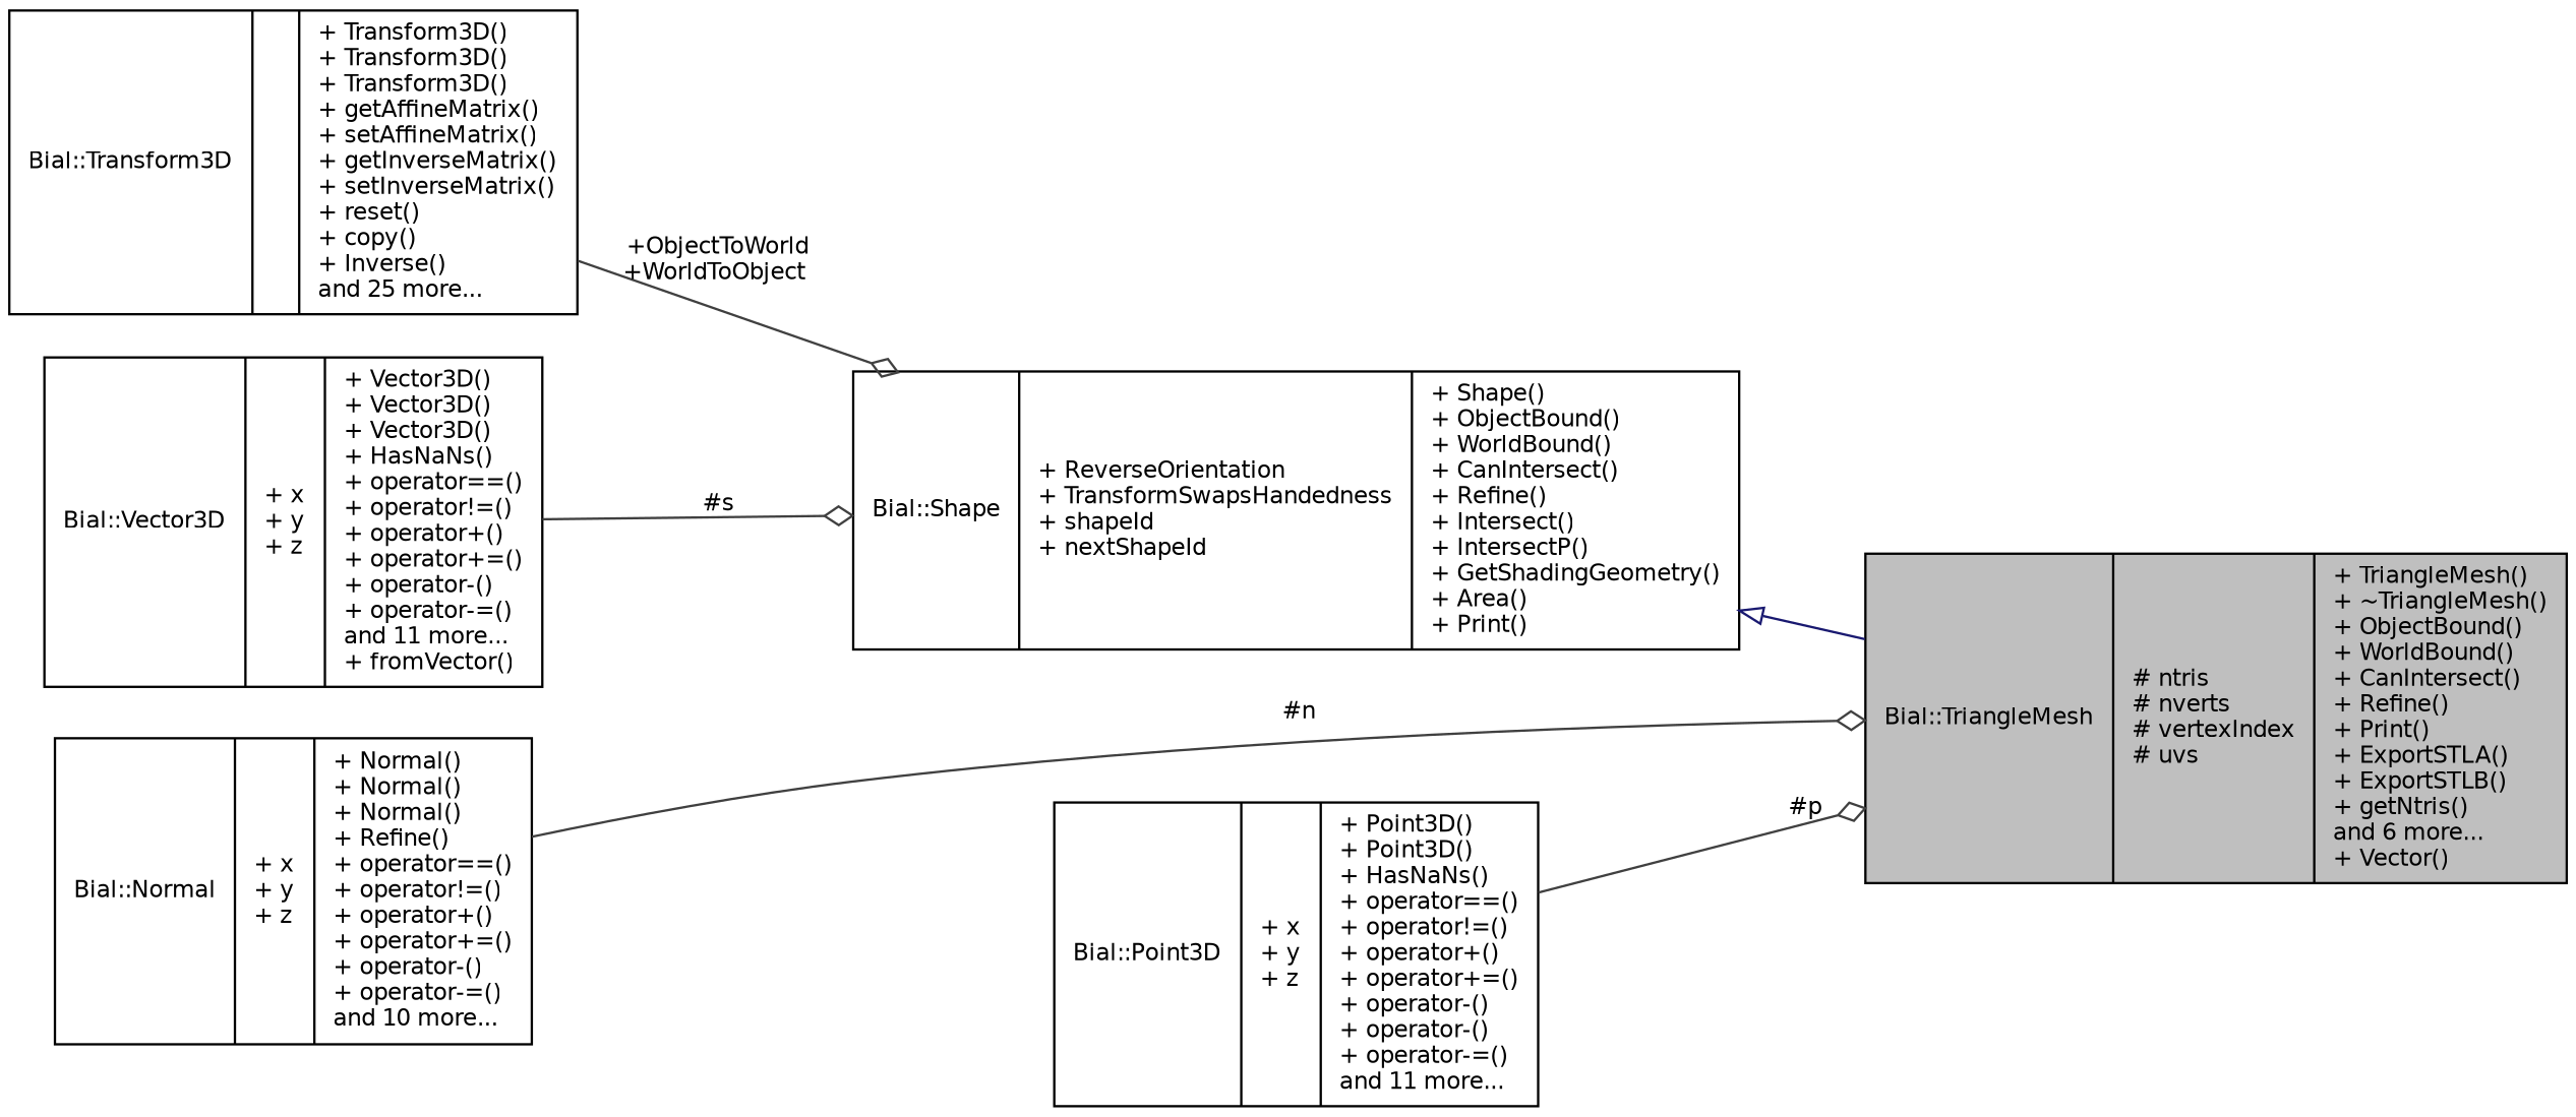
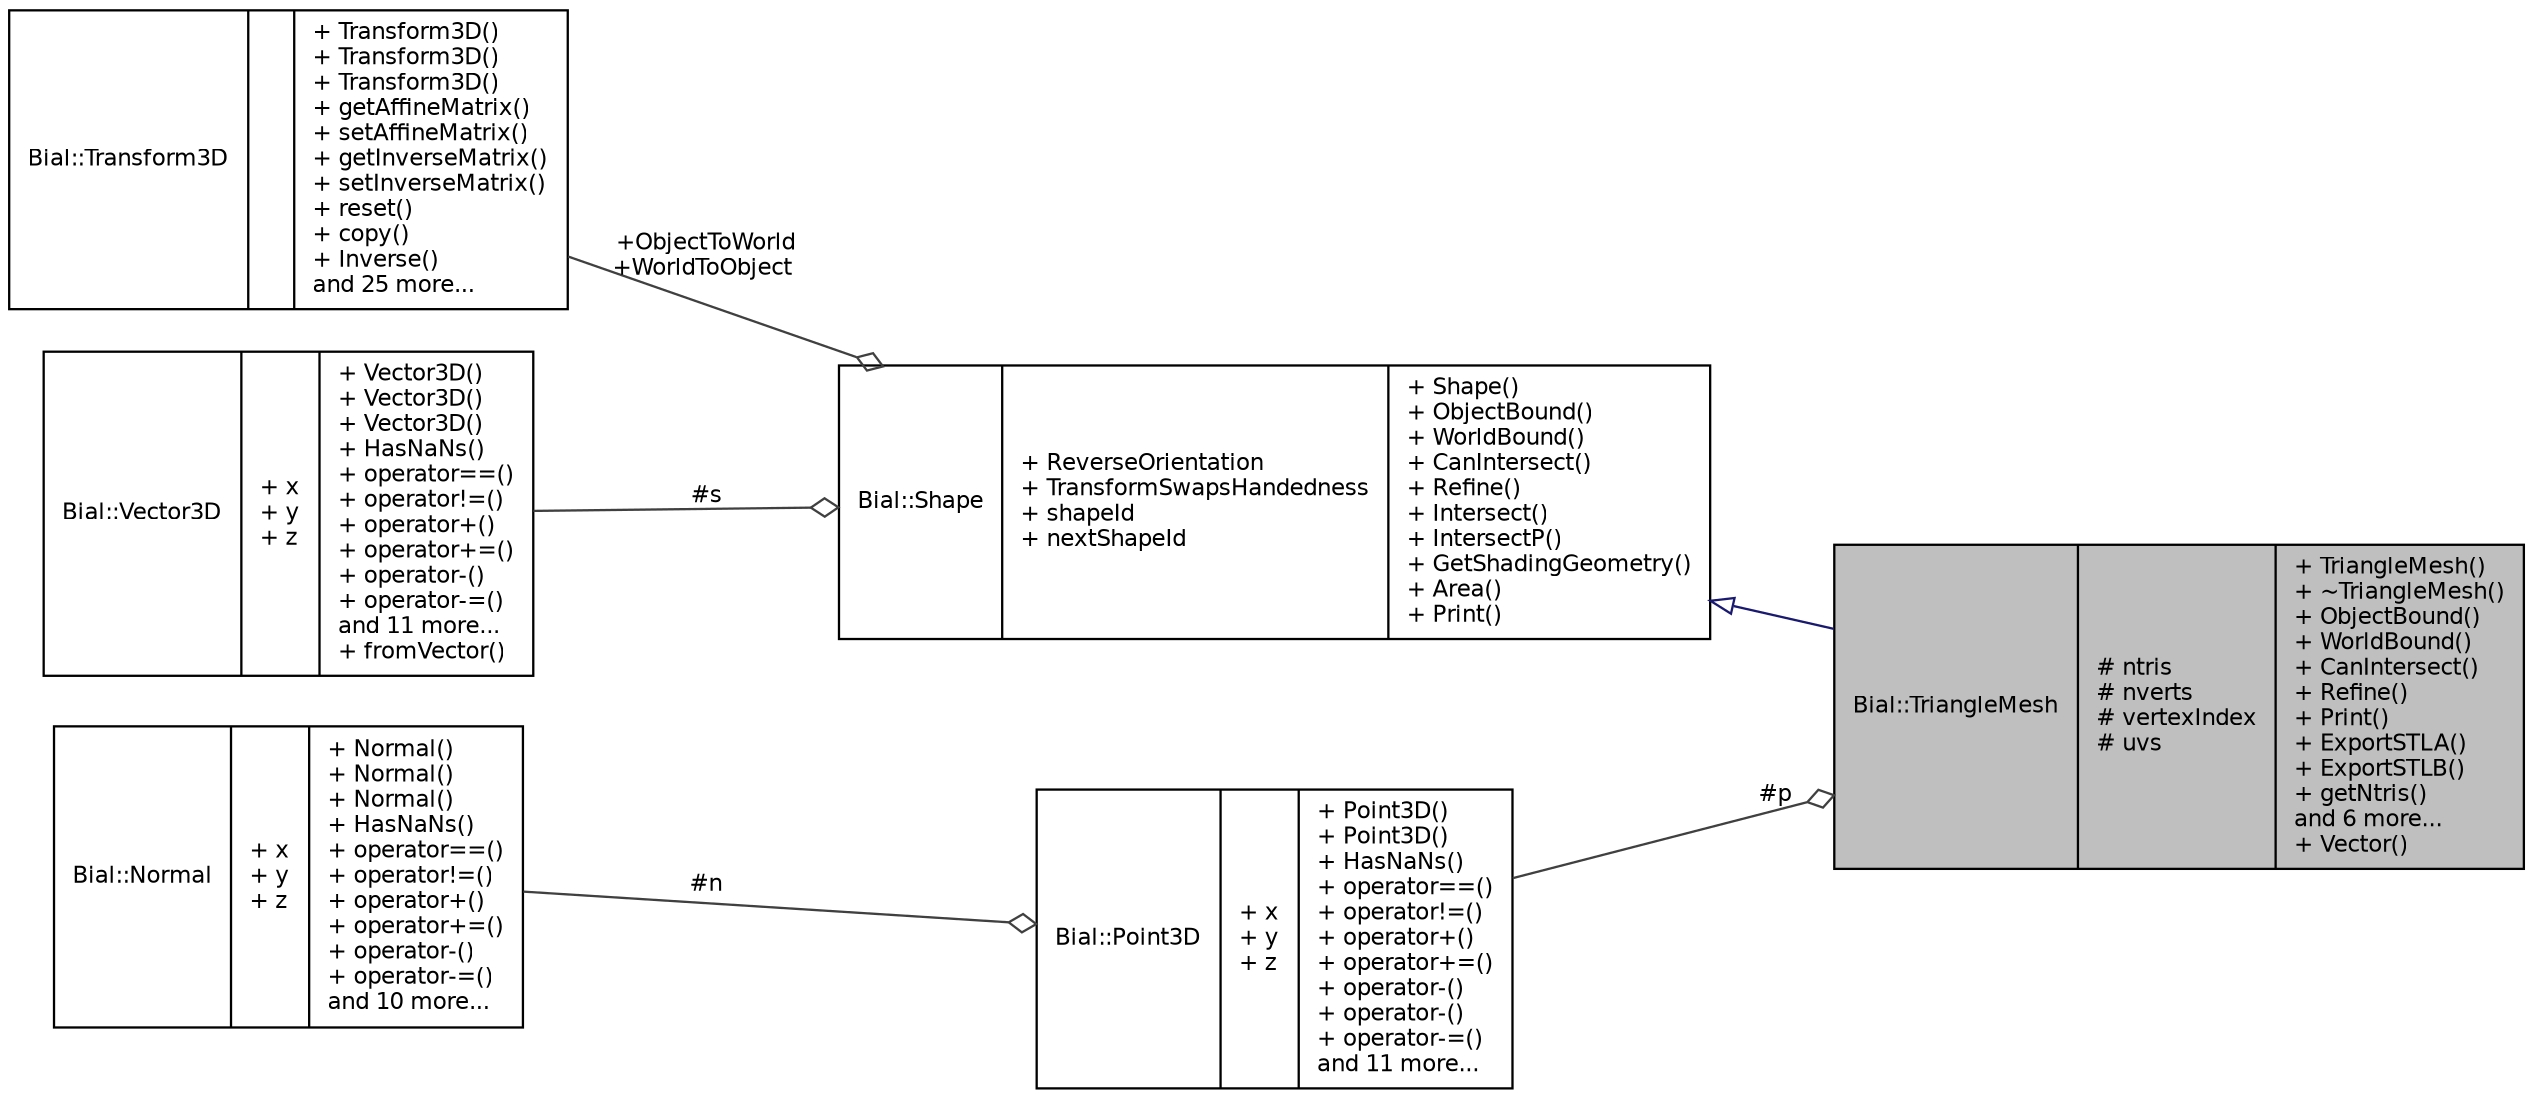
  digraph {
    rankdir=LR
    node [color=black fillcolor=white fontname=Helvetica fontsize=10 shape=record style=filled]
    edge [color=grey25 fontname=Helvetica fontsize=10 labelfontname=Helvetica labelfontsize=10 style=solid arrowhead=odiamond]
    n1 [fillcolor=grey75 fontcolor=black height=0.2 label="{Bial::TriangleMesh\n|# ntris\l# nverts\l# vertexIndex\l# uvs\l|+ TriangleMesh()\l+ ~TriangleMesh()\l+ ObjectBound()\l+ WorldBound()\l+ CanIntersect()\l+ Refine()\l+ Print()\l+ ExportSTLA()\l+ ExportSTLB()\l+ getNtris()\land 6 more...\l+ Vector()\l}" width=0.4]
    n2 [height=0.2 label="{Bial::Shape\n|+ ReverseOrientation\l+ TransformSwapsHandedness\l+ shapeId\l+ nextShapeId\l|+ Shape()\l+ ObjectBound()\l+ WorldBound()\l+ CanIntersect()\l+ Refine()\l+ Intersect()\l+ IntersectP()\l+ GetShadingGeometry()\l+ Area()\l+ Print()\l}" width=0.4]
    n3 [height=0.2 label="{Bial::Transform3D\n||+ Transform3D()\l+ Transform3D()\l+ Transform3D()\l+ getAffineMatrix()\l+ setAffineMatrix()\l+ getInverseMatrix()\l+ setInverseMatrix()\l+ reset()\l+ copy()\l+ Inverse()\land 25 more...\l}" width=0.4]
    n4 [height=0.2 label="{Bial::Vector3D\n|+ x\l+ y\l+ z\l|+ Vector3D()\l+ Vector3D()\l+ Vector3D()\l+ HasNaNs()\l+ operator==()\l+ operator!=()\l+ operator+()\l+ operator+=()\l+ operator-()\l+ operator-=()\land 11 more...\l+ fromVector()\l}" width=0.4]
-   n5 [height=0.2 label="{Bial::Normal\n|+ x\l+ y\l+ z\l|+ Normal()\l+ Normal()\l+ Normal()\l+ Refine()\l+ operator==()\l+ operator!=()\l+ operator+()\l+ operator+=()\l+ operator-()\l+ operator-=()\land 10 more...\l}" width=0.4]
+   n5 [height=0.2 label="{Bial::Normal\n|+ x\l+ y\l+ z\l|+ Normal()\l+ Normal()\l+ Normal()\l+ HasNaNs()\l+ operator==()\l+ operator!=()\l+ operator+()\l+ operator+=()\l+ operator-()\l+ operator-=()\land 10 more...\l}" width=0.4]
    n6 [height=0.2 label="{Bial::Point3D\n|+ x\l+ y\l+ z\l|+ Point3D()\l+ Point3D()\l+ HasNaNs()\l+ operator==()\l+ operator!=()\l+ operator+()\l+ operator+=()\l+ operator-()\l+ operator-()\l+ operator-=()\land 11 more...\l}" width=0.4]
    n2 -> n1 [arrowtail=onormal color=midnightblue dir=back arrowhead=""]
    n3 -> n2 [label=" +ObjectToWorld\n+WorldToObject"]
    n4 -> n2 [label=" #s"]
-   n5 -> n1 [label=" #n"]
+   n5 -> n6 [label=" #n"]
    n6 -> n1 [label=" #p"]
  }
